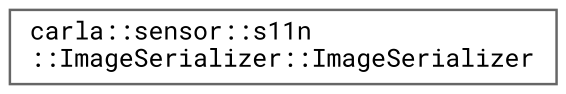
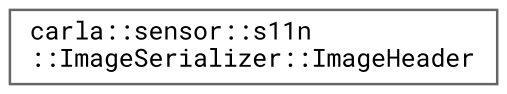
  digraph {
    rankdir=LR
    fontname="Roboto Mono"
-   n1 [color=grey40 fillcolor=white fontname="Roboto Mono" fontsize=10 height=0.2 label="carla::sensor::s11n\l::ImageSerializer::ImageSerializer" shape=box style=filled width=0.4]
+   n1 [color=grey40 fillcolor=white fontname="Roboto Mono" fontsize=10 height=0.2 label="carla::sensor::s11n\l::ImageSerializer::ImageHeader" shape=box style=filled width=0.4]
  }
